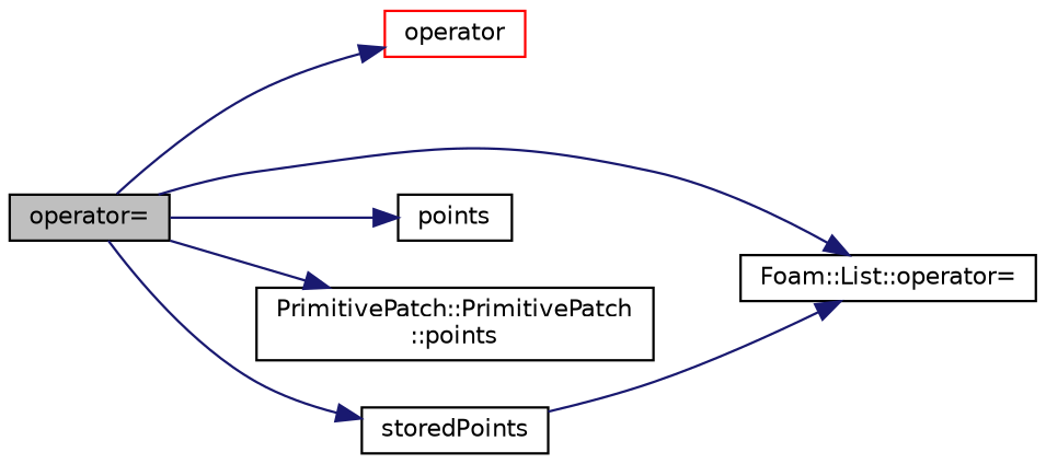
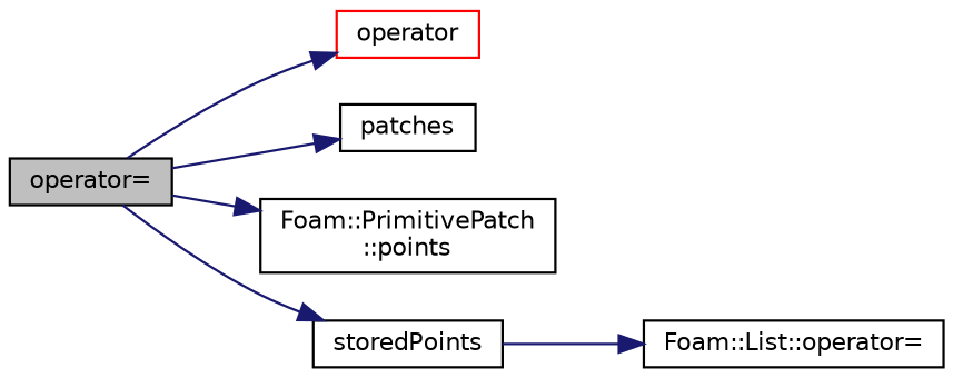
  digraph {
    rankdir=LR
    node [color=black fontname=Helvetica fontsize=10 shape=record]
    edge [color=midnightblue fontname=Helvetica fontsize=10 labelfontname=Helvetica labelfontsize=10 style=solid]
    n1 [fillcolor=grey75 fontcolor=black height=0.2 label="operator=" style=filled width=0.4]
    n2 [color=red height=0.2 label=operator width=0.4]
    n3 [height=0.2 label="Foam::List::operator=" width=0.4]
-   n4 [height=0.2 label=points width=0.4]
-   n5 [height=0.2 label="PrimitivePatch::PrimitivePatch\l::points" width=0.4]
+   n4 [height=0.2 label=patches width=0.4]
+   n5 [height=0.2 label="Foam::PrimitivePatch\l::points" width=0.4]
    n6 [height=0.2 label=storedPoints width=0.4]
    n1 -> n2
-   n1 -> n3
    n1 -> n4
    n1 -> n5
    n1 -> n6
    n6 -> n3
  }
